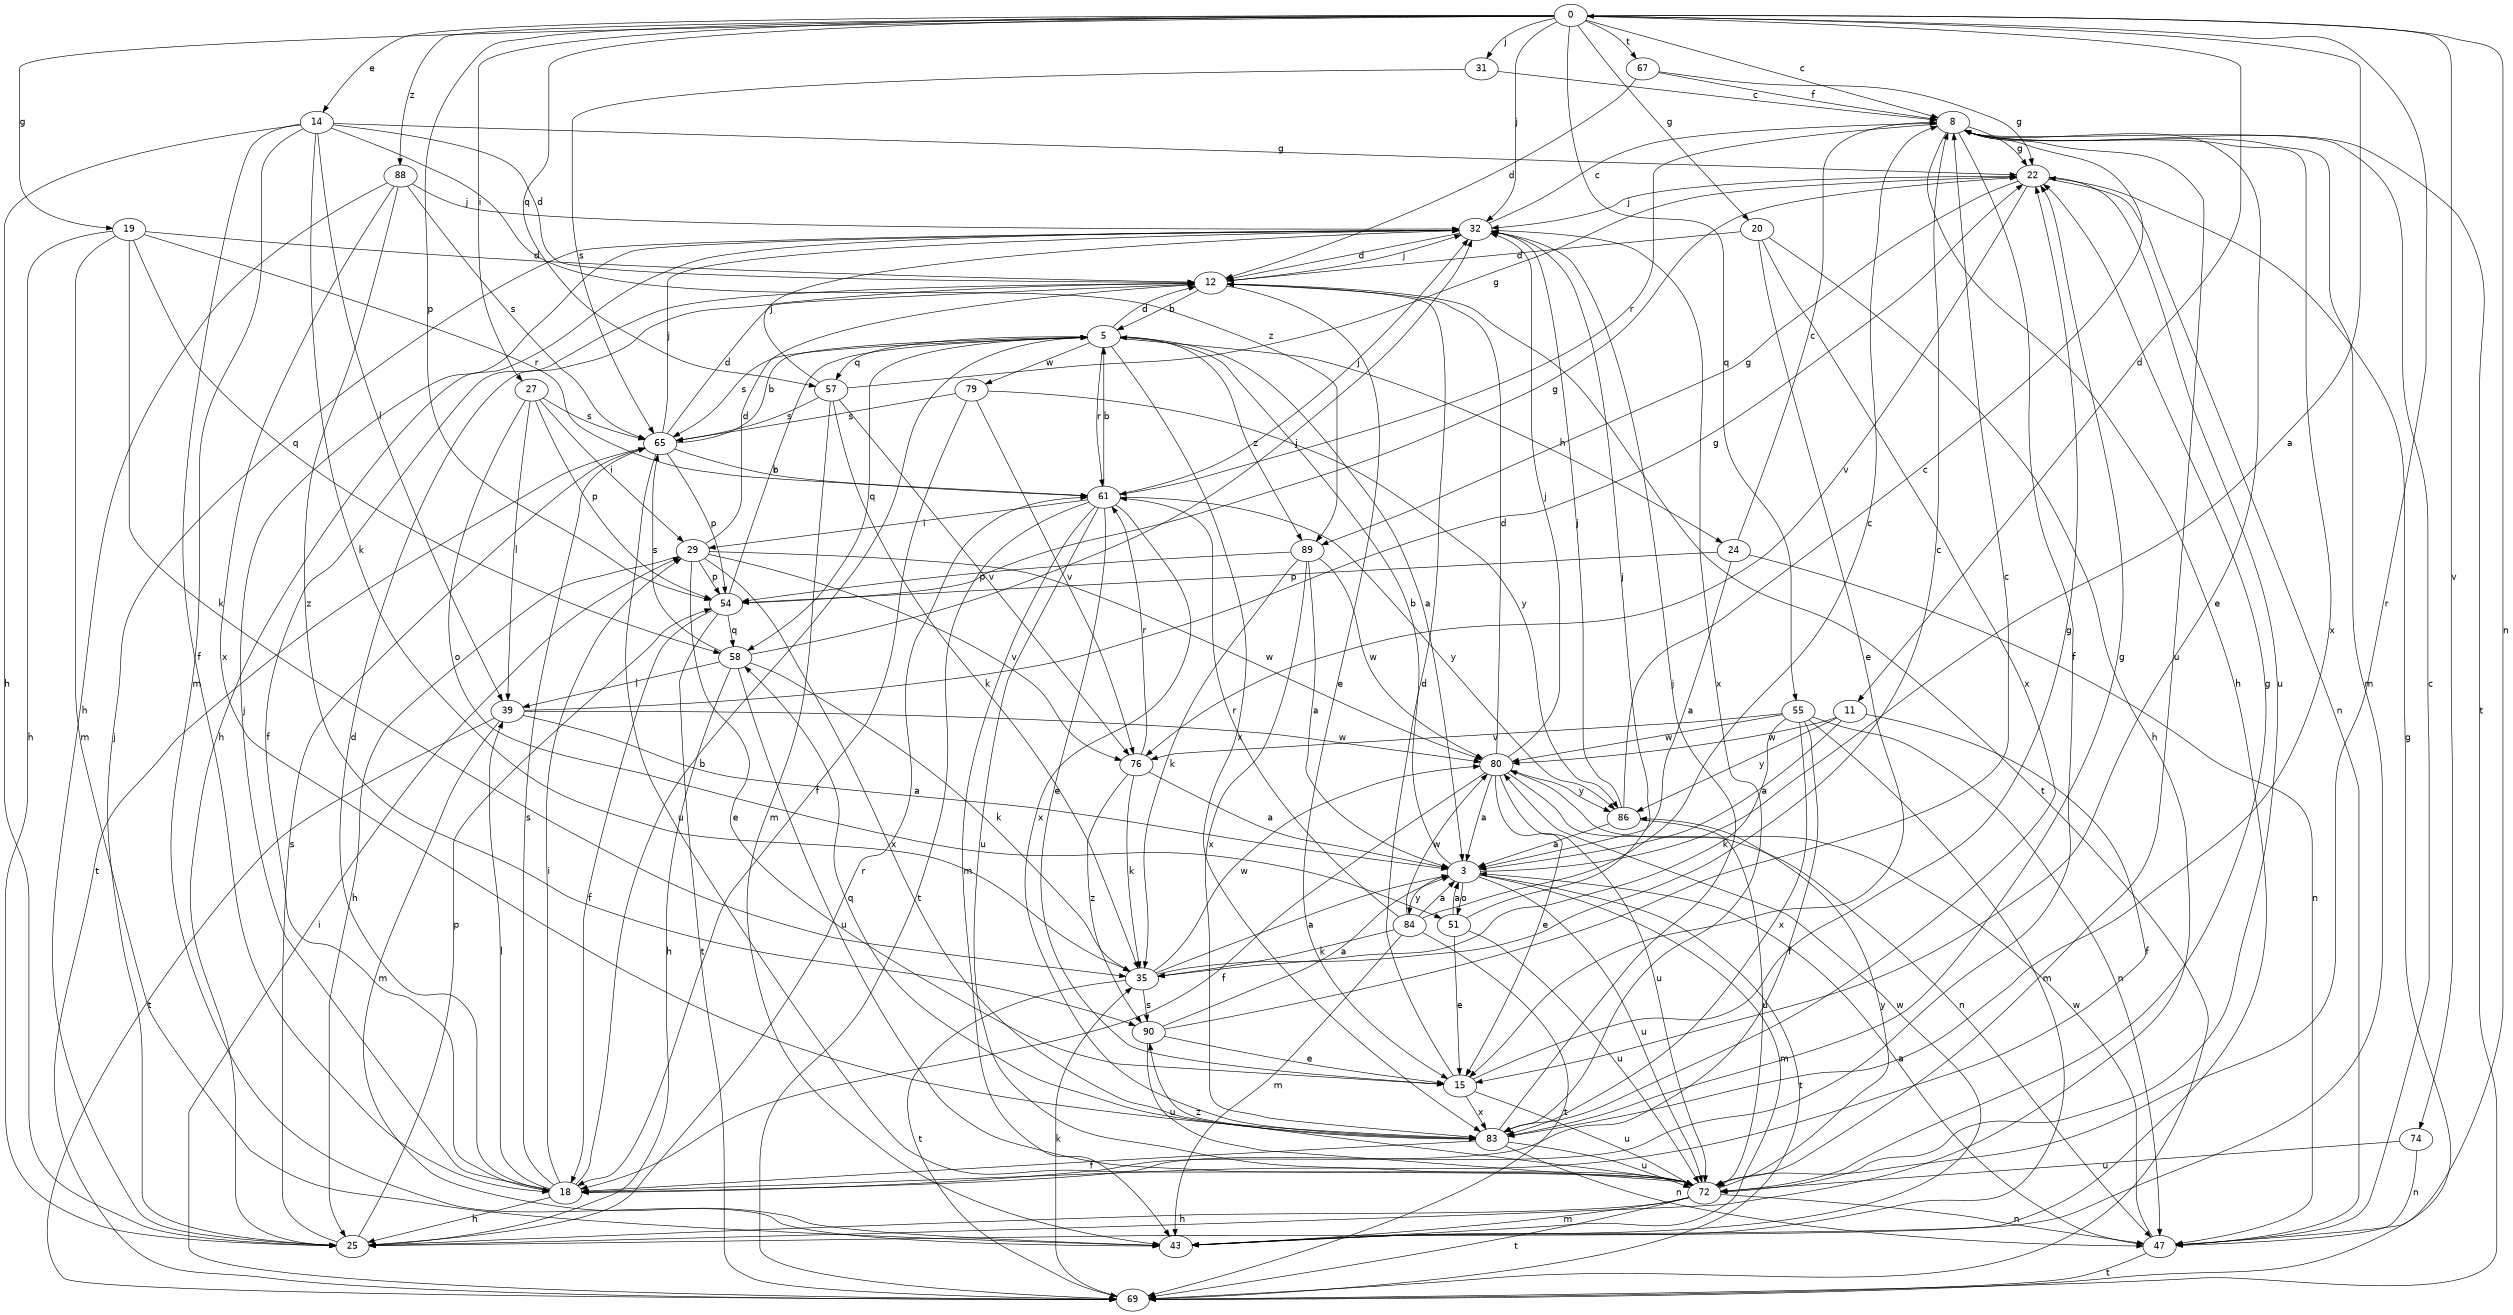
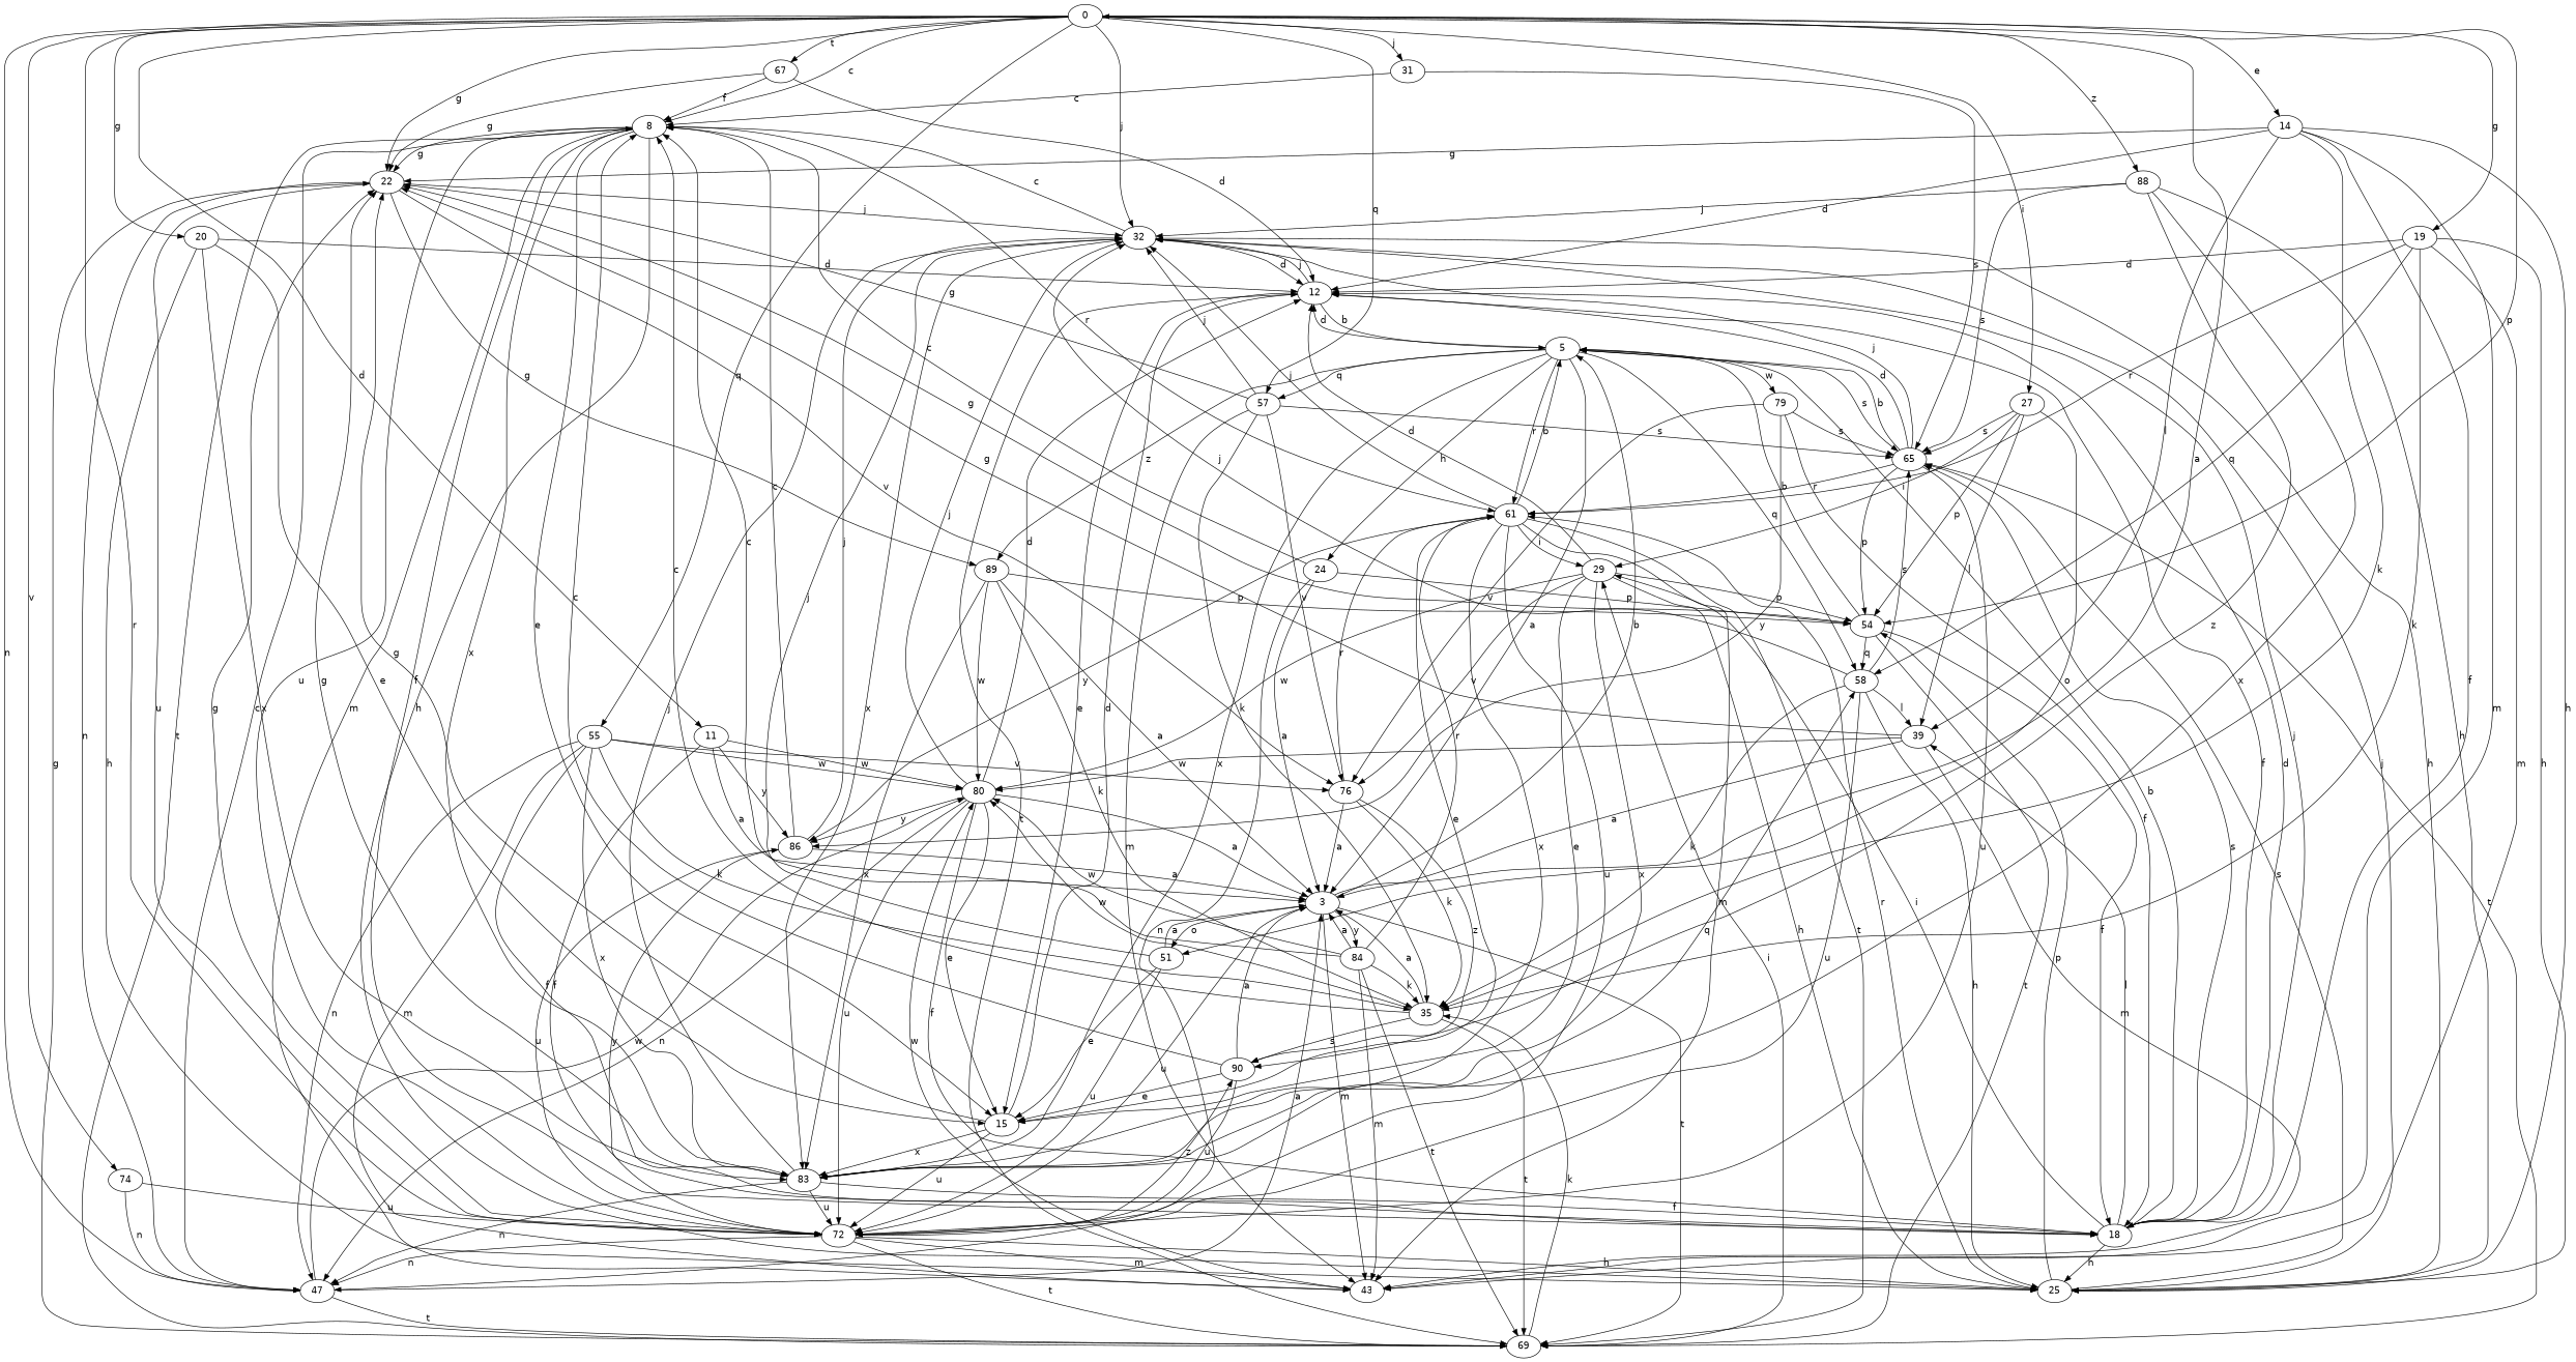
  strict digraph {
    fontname="DejaVu Sans"
    node [fontname="DejaVu Sans"]
    edge [fontname="DejaVu Sans"]
    0
    8
    11
    14
    19
    20
    22
    27
    31
    32
    47
    54
    55
    57
    67
    72
    74
    88
    43
    69
    61
    83
    15
    18
    25
    3
    80
    86
    12
    89
    35
    39
    58
    76
    51
    65
    29
    5
    90
    84
    24
    79
    0 -> 8 [label=c]
    0 -> 11 [label=d]
    0 -> 14 [label=e]
    0 -> 19 [label=g]
    0 -> 20 [label=g]
+   0 -> 22 [label=g]
    0 -> 27 [label=i]
    0 -> 31 [label=j]
    0 -> 32 [label=j]
    0 -> 47 [label=n]
    0 -> 54 [label=p]
    0 -> 55 [label=q]
    0 -> 57 [label=q]
    0 -> 67 [label=t]
    0 -> 72 [label=r]
    0 -> 74 [label=v]
    0 -> 88 [label=z]
    8 -> 22 [label=g]
    8 -> 72 [label=u]
    8 -> 43 [label=m]
    8 -> 69 [label=t]
    8 -> 61 [label=r]
    8 -> 83 [label=x]
    8 -> 15 [label=e]
    8 -> 18 [label=f]
    8 -> 25 [label=h]
    11 -> 18 [label=f]
    11 -> 3 [label=a]
    11 -> 80 [label=w]
    11 -> 86 [label=y]
    14 -> 22 [label=g]
    14 -> 43 [label=m]
    14 -> 18 [label=f]
    14 -> 25 [label=h]
    14 -> 12 [label=d]
-   14 -> 89 [label=z]
    14 -> 35 [label=k]
    14 -> 39 [label=l]
    19 -> 43 [label=m]
    19 -> 61 [label=r]
    19 -> 25 [label=h]
    19 -> 12 [label=d]
    19 -> 35 [label=k]
    19 -> 58 [label=q]
    20 -> 83 [label=x]
    20 -> 15 [label=e]
    20 -> 25 [label=h]
    20 -> 12 [label=d]
    22 -> 32 [label=j]
    22 -> 47 [label=n]
    22 -> 72 [label=u]
    22 -> 89 [label=g]
    22 -> 76 [label=v]
    27 -> 54 [label=p]
    27 -> 39 [label=l]
    27 -> 51 [label=o]
    27 -> 65 [label=s]
    27 -> 29 [label=i]
    31 -> 8 [label=c]
    31 -> 65 [label=s]
    32 -> 8 [label=c]
    32 -> 83 [label=x]
    32 -> 25 [label=h]
    32 -> 12 [label=d]
    47 -> 8 [label=c]
    47 -> 69 [label=t]
    47 -> 3 [label=a]
    47 -> 80 [label=w]
    54 -> 22 [label=g]
    54 -> 69 [label=t]
    54 -> 18 [label=f]
    54 -> 58 [label=q]
    54 -> 5 [label=b]
    55 -> 47 [label=n]
    55 -> 43 [label=m]
    55 -> 83 [label=x]
    55 -> 18 [label=f]
    55 -> 80 [label=w]
    55 -> 35 [label=k]
    55 -> 76 [label=v]
    57 -> 22 [label=g]
    57 -> 32 [label=j]
    57 -> 43 [label=m]
    57 -> 35 [label=k]
    57 -> 76 [label=v]
    57 -> 65 [label=s]
    67 -> 8 [label=f]
    67 -> 22 [label=g]
    67 -> 12 [label=d]
    72 -> 22 [label=g]
    72 -> 47 [label=n]
    72 -> 43 [label=m]
    72 -> 69 [label=t]
    72 -> 25 [label=h]
    72 -> 86 [label=y]
    72 -> 90 [label=z]
    74 -> 47 [label=n]
    74 -> 72 [label=u]
    88 -> 32 [label=j]
    88 -> 83 [label=x]
    88 -> 25 [label=h]
    88 -> 65 [label=s]
    88 -> 90 [label=z]
    43 -> 80 [label=w]
    69 -> 22 [label=g]
    69 -> 35 [label=k]
    69 -> 29 [label=i]
    61 -> 32 [label=j]
    61 -> 72 [label=u]
    61 -> 43 [label=m]
    61 -> 69 [label=t]
    61 -> 83 [label=x]
    61 -> 15 [label=e]
    61 -> 86 [label=y]
    61 -> 29 [label=i]
    61 -> 5 [label=b]
    83 -> 22 [label=g]
    83 -> 32 [label=j]
    83 -> 47 [label=n]
    83 -> 72 [label=u]
    83 -> 18 [label=f]
    83 -> 58 [label=q]
    15 -> 22 [label=g]
    15 -> 72 [label=u]
    15 -> 83 [label=x]
    15 -> 12 [label=d]
    18 -> 32 [label=j]
    18 -> 25 [label=h]
    18 -> 12 [label=d]
    18 -> 39 [label=l]
    18 -> 65 [label=s]
    18 -> 29 [label=i]
    18 -> 5 [label=b]
    25 -> 32 [label=j]
    25 -> 54 [label=p]
    25 -> 61 [label=r]
    25 -> 65 [label=s]
    3 -> 0 [label=a]
    3 -> 72 [label=u]
    3 -> 43 [label=m]
    3 -> 69 [label=t]
    3 -> 51 [label=o]
    3 -> 5 [label=b]
    3 -> 84 [label=y]
    80 -> 32 [label=j]
    80 -> 47 [label=n]
    80 -> 72 [label=u]
    80 -> 15 [label=e]
    80 -> 18 [label=f]
    80 -> 3 [label=a]
    80 -> 86 [label=y]
    80 -> 12 [label=d]
    86 -> 8 [label=c]
    86 -> 32 [label=j]
    86 -> 72 [label=u]
    86 -> 3 [label=a]
    12 -> 32 [label=j]
    12 -> 69 [label=t]
    12 -> 15 [label=e]
    12 -> 18 [label=f]
    12 -> 5 [label=b]
    89 -> 54 [label=p]
    89 -> 83 [label=x]
    89 -> 3 [label=a]
    89 -> 80 [label=w]
    89 -> 35 [label=k]
    35 -> 8 [label=c]
    35 -> 69 [label=t]
    35 -> 3 [label=a]
    35 -> 80 [label=w]
    35 -> 90 [label=s]
    39 -> 22 [label=g]
    39 -> 43 [label=m]
-   39 -> 69 [label=t]
    39 -> 3 [label=a]
    39 -> 80 [label=w]
    58 -> 32 [label=j]
    58 -> 72 [label=u]
    58 -> 25 [label=h]
    58 -> 35 [label=k]
    58 -> 39 [label=l]
    58 -> 65 [label=s]
    76 -> 61 [label=r]
    76 -> 3 [label=a]
    76 -> 35 [label=k]
    76 -> 90 [label=z]
    51 -> 32 [label=j]
    51 -> 72 [label=u]
    51 -> 15 [label=e]
    51 -> 3 [label=a]
    65 -> 32 [label=j]
    65 -> 54 [label=p]
    65 -> 72 [label=u]
    65 -> 69 [label=t]
    65 -> 61 [label=r]
    65 -> 12 [label=d]
    65 -> 5 [label=b]
    29 -> 54 [label=p]
    29 -> 83 [label=x]
    29 -> 15 [label=e]
    29 -> 25 [label=h]
    29 -> 80 [label=w]
    29 -> 12 [label=d]
    29 -> 76 [label=v]
    5 -> 57 [label=q]
    5 -> 61 [label=r]
    5 -> 83 [label=x]
    5 -> 3 [label=a]
    5 -> 12 [label=d]
    5 -> 89 [label=z]
    5 -> 58 [label=q]
    5 -> 65 [label=s]
    5 -> 24 [label=h]
    5 -> 79 [label=w]
    90 -> 8 [label=c]
    90 -> 72 [label=u]
    90 -> 15 [label=e]
    90 -> 3 [label=a]
    84 -> 8 [label=c]
    84 -> 43 [label=m]
    84 -> 69 [label=t]
    84 -> 61 [label=r]
    84 -> 3 [label=a]
    84 -> 80 [label=w]
    84 -> 35 [label=k]
    24 -> 8 [label=c]
    24 -> 47 [label=n]
    24 -> 54 [label=p]
    24 -> 3 [label=a]
    79 -> 18 [label=f]
    79 -> 86 [label=y]
    79 -> 76 [label=v]
    79 -> 65 [label=s]
  }
